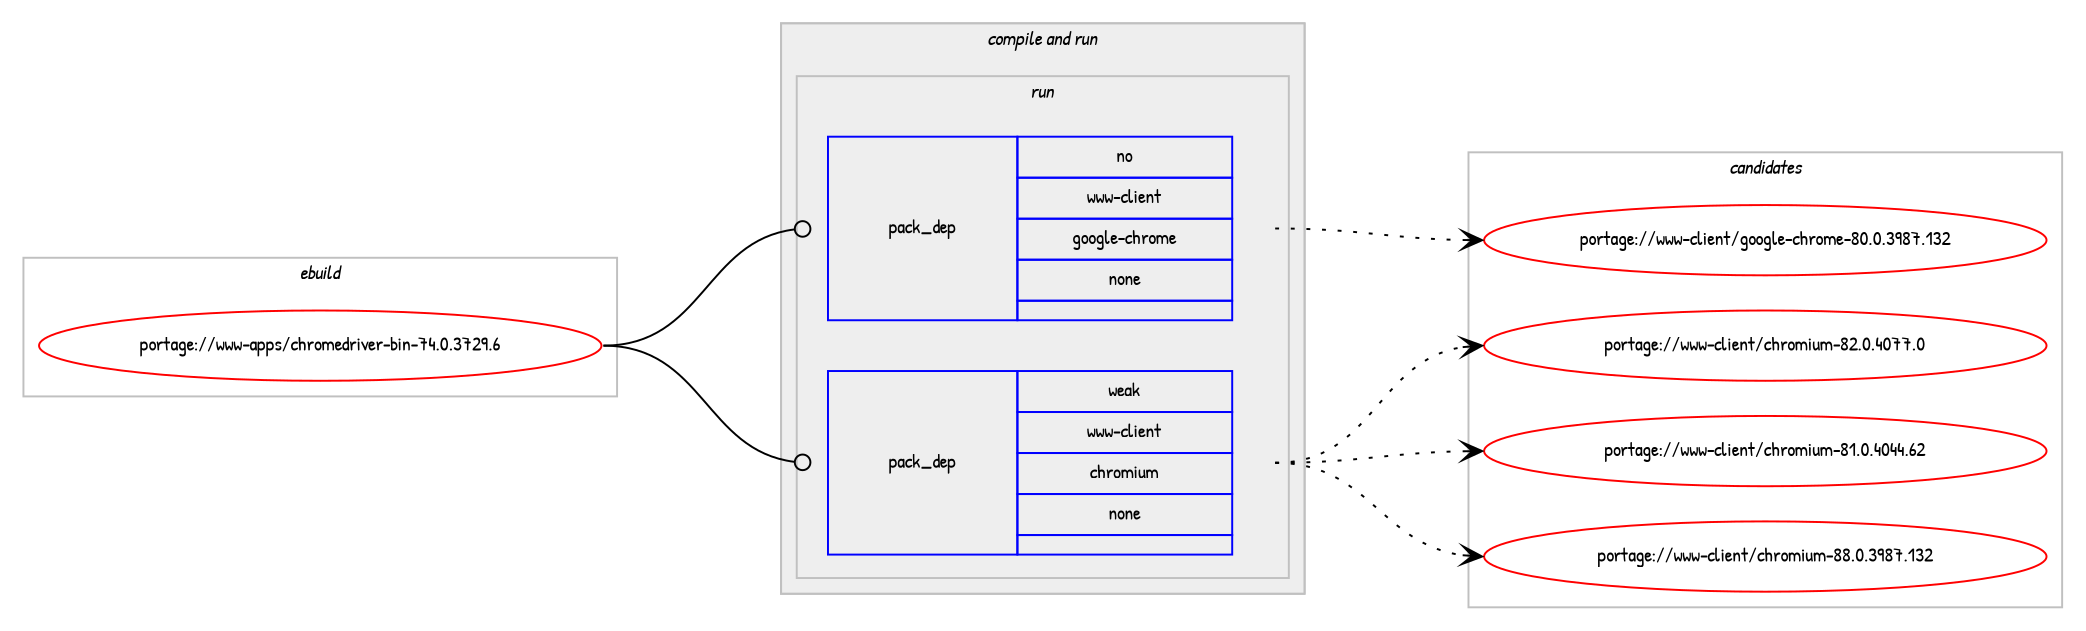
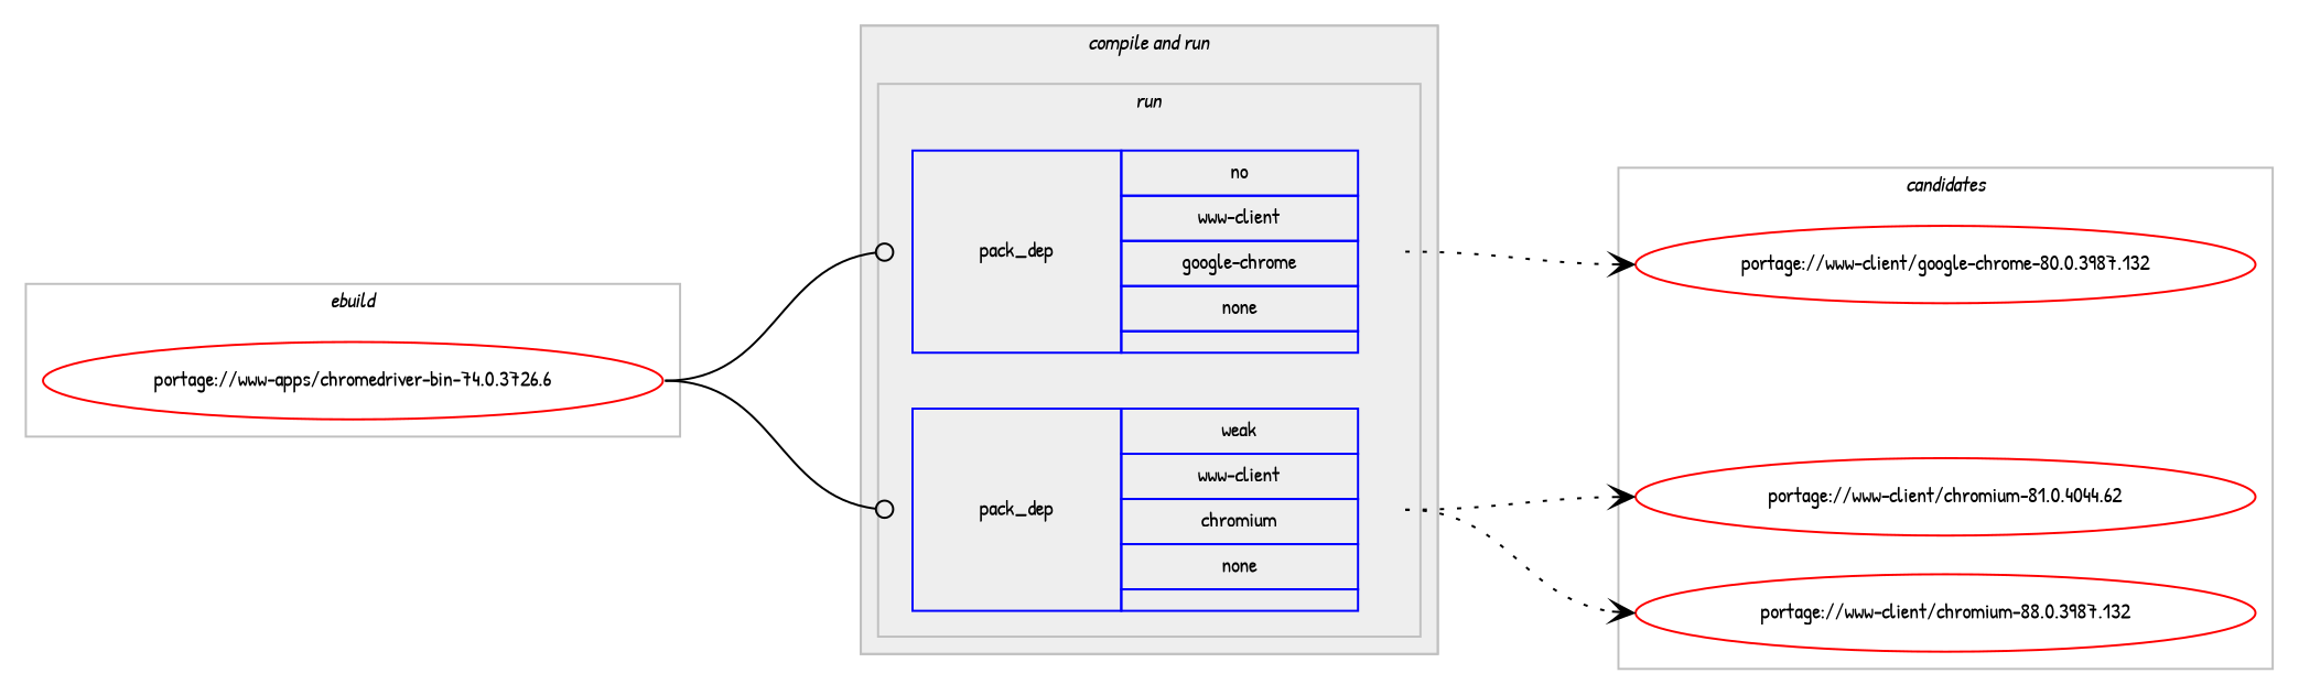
  digraph {
    compound=true
    concentrate=true
    fontname="Patrick Hand"
    fontsize=10
    newrank=true
    rankdir=LR
    ranksep=1.5
    node [color=red fontname="Patrick Hand" fontsize=10]
    edge [arrowhead=vee fontname="Patrick Hand" headport=w style=dotted tailport=e weight=100]
-   n1 [label="portage://www-apps/chromedriver-bin-74.0.3729.6" width=4]
+   n1 [label="portage://www-apps/chromedriver-bin-74.0.3726.6" width=4]
    n2 [color=blue label=<<TABLE BORDER="0" CELLBORDER="1" CELLSPACING="0" CELLPADDING="4" WIDTH="220"><TR><TD ROWSPAN="6" CELLPADDING="30">pack_dep</TD></TR><TR><TD WIDTH="110">no</TD></TR><TR><TD>www-client</TD></TR><TR><TD>google-chrome</TD></TR><TR><TD>none</TD></TR><TR><TD></TD></TR></TABLE>> shape=none]
    n3 [color=blue label=<<TABLE BORDER="0" CELLBORDER="1" CELLSPACING="0" CELLPADDING="4" WIDTH="220"><TR><TD ROWSPAN="6" CELLPADDING="30">pack_dep</TD></TR><TR><TD WIDTH="110">weak</TD></TR><TR><TD>www-client</TD></TR><TR><TD>chromium</TD></TR><TR><TD>none</TD></TR><TR><TD></TD></TR></TABLE>> shape=none]
    n4 [label="portage://www-client/google-chrome-80.0.3987.132" width=4]
-   n5 [label="portage://www-client/chromium-82.0.4077.0" width=4]
    n6 [label="portage://www-client/chromium-81.0.4044.62" width=4]
    n7 [label="portage://www-client/chromium-88.0.3987.132" width=4]
    subgraph cluster_1 {
      color=gray
      label=<<i>ebuild</i>>
      rank=same
      n1
    }
    subgraph cluster_2 {
      color=gray
      label=<<i>dependencies</i>>
      subgraph cluster_3 {
        color=gray
        fillcolor="#eeeeee"
        label=<<i>compile</i>>
        style=filled
      }
      subgraph cluster_4 {
        color=gray
        fillcolor="#eeeeee"
        label=<<i>compile and run</i>>
        style=filled
      }
      subgraph cluster_5 {
        color=gray
        fillcolor="#eeeeee"
        label=<<i>run</i>>
        style=filled
        subgraph sub_6 {
          color=gray
          fillcolor="#eeeeee"
          label=<<i>run</i>>
          style=filled
          n2
        }
        subgraph sub_7 {
          color=gray
          fillcolor="#eeeeee"
          label=<<i>run</i>>
          style=filled
          n3
        }
      }
    }
    subgraph cluster_8 {
      color=gray
      label=<<i>candidates</i>>
      rank=same
      subgraph sub_9 {
        color=black
        label=<<i>candidates</i>>
        nodesep=1
        rank=same
        n4
      }
      subgraph sub_10 {
        color=black
        label=<<i>candidates</i>>
        nodesep=1
        rank=same
-       n5
        n6
        n7
      }
    }
    n1 -> n2 [arrowhead=odot style=solid weight=20]
    n1 -> n3 [arrowhead=odot style=solid weight=20]
    n2 -> n4
-   n3 -> n5
    n3 -> n6
    n3 -> n7
  }
